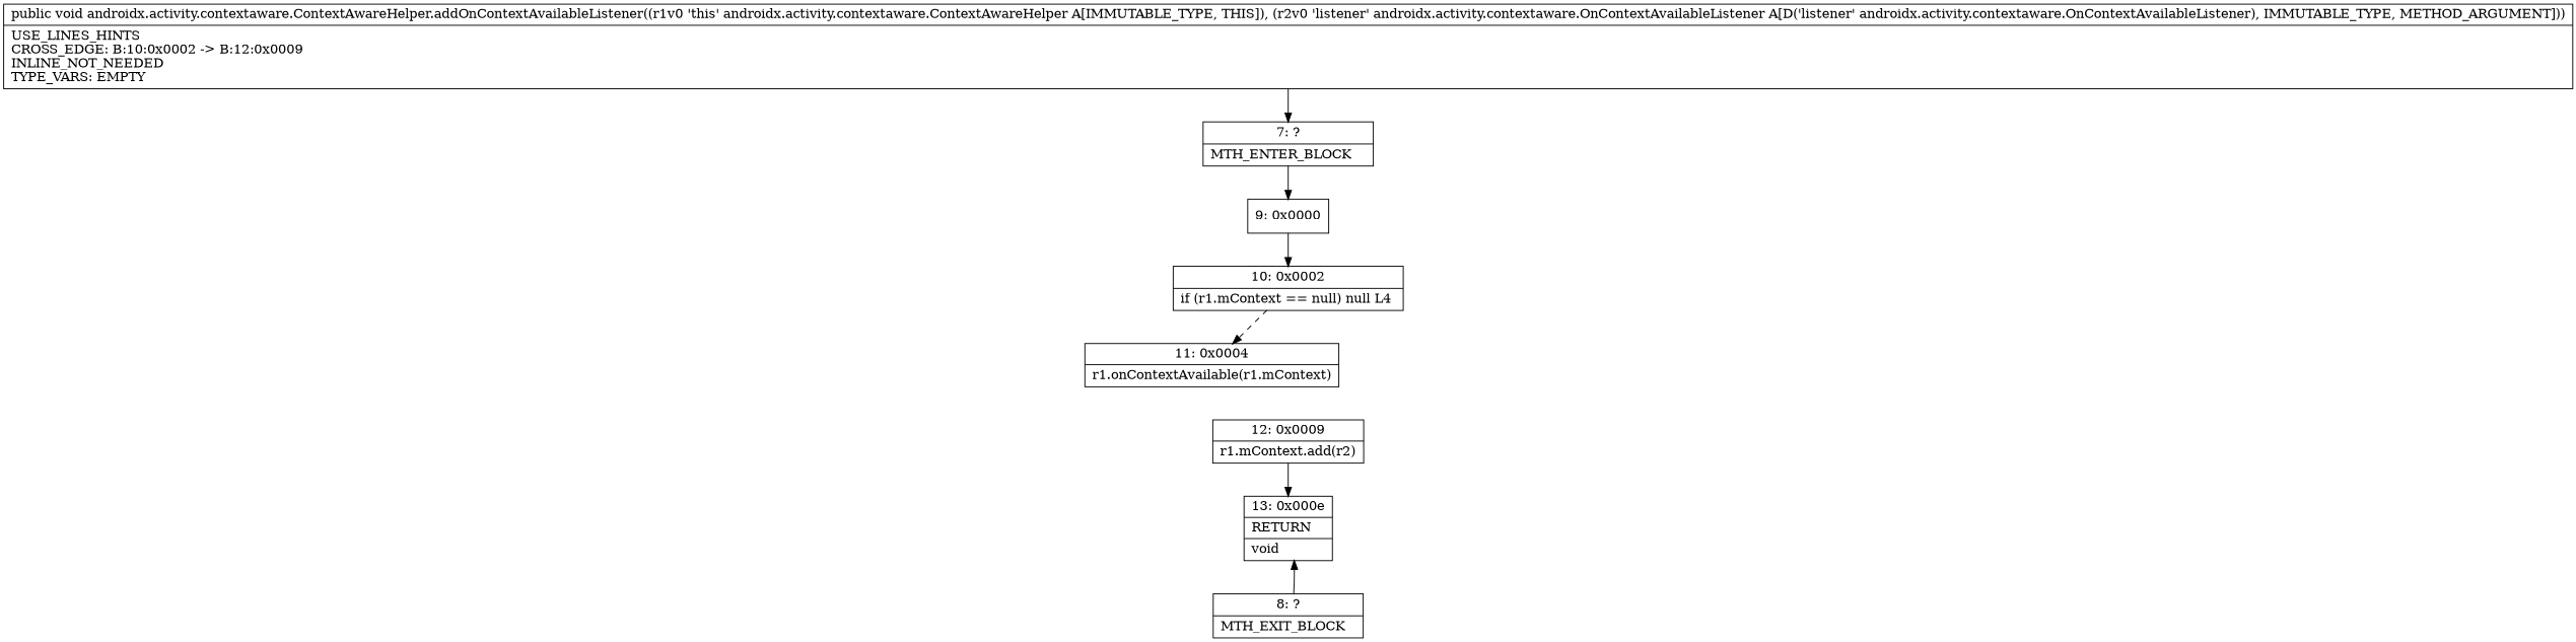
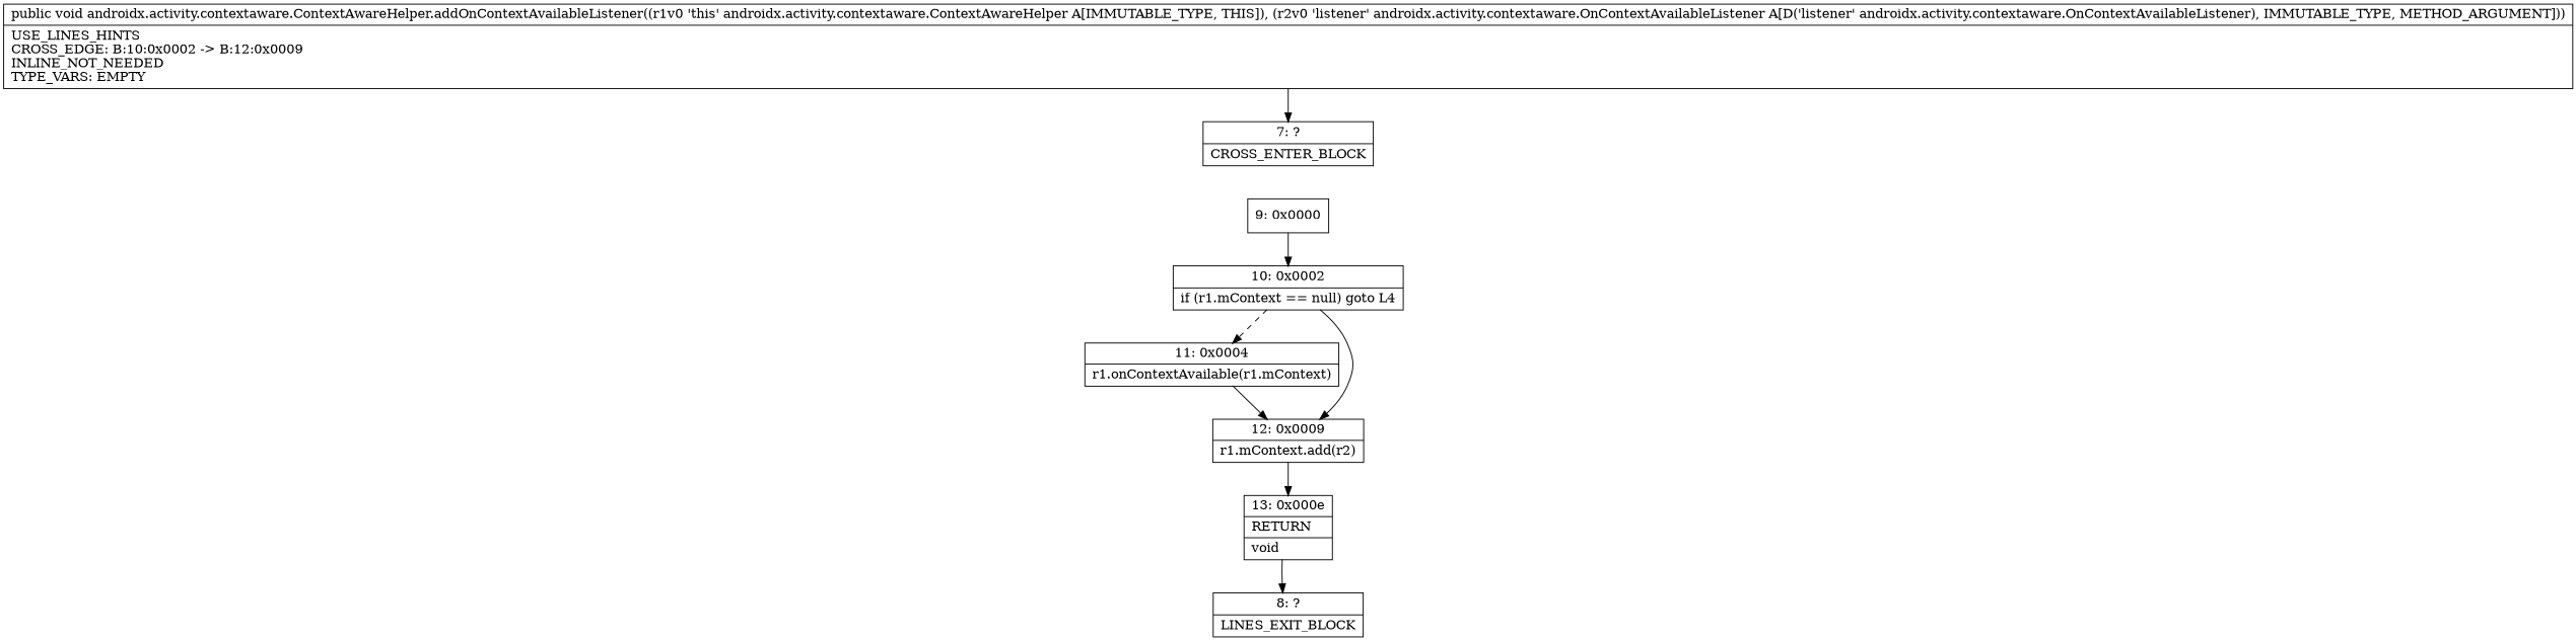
  digraph {
    node [shape=record]
-   n1 [label="{7\:\ ?|MTH_ENTER_BLOCK\l}"]
+   n1 [label="{7\:\ ?|CROSS_ENTER_BLOCK\l}"]
    n2 [label="{9\:\ 0x0000}"]
-   n3 [label="{10\:\ 0x0002|if (r1.mContext == null) null L4\l}"]
+   n3 [label="{10\:\ 0x0002|if (r1.mContext == null) goto L4\l}"]
    n4 [label="{11\:\ 0x0004|r1.onContextAvailable(r1.mContext)\l}"]
    n5 [label="{12\:\ 0x0009|r1.mContext.add(r2)\l}"]
    n6 [label="{13\:\ 0x000e|RETURN\l|void\l}"]
-   n7 [label="{8\:\ ?|MTH_EXIT_BLOCK\l}"]
+   n7 [label="{8\:\ ?|LINES_EXIT_BLOCK\l}"]
    n8 [label="{public void androidx.activity.contextaware.ContextAwareHelper.addOnContextAvailableListener((r1v0 'this' androidx.activity.contextaware.ContextAwareHelper A[IMMUTABLE_TYPE, THIS]), (r2v0 'listener' androidx.activity.contextaware.OnContextAvailableListener A[D('listener' androidx.activity.contextaware.OnContextAvailableListener), IMMUTABLE_TYPE, METHOD_ARGUMENT]))  | USE_LINES_HINTS\lCROSS_EDGE: B:10:0x0002 \-\> B:12:0x0009\lINLINE_NOT_NEEDED\lTYPE_VARS: EMPTY\l}"]
-   n1 -> n2
    n2 -> n3
    n3 -> n4 [style=dashed]
+   n3 -> n5
+   n4 -> n5
    n5 -> n6
-   n7 -> n6
+   n6 -> n7
    n8 -> n1
  }
